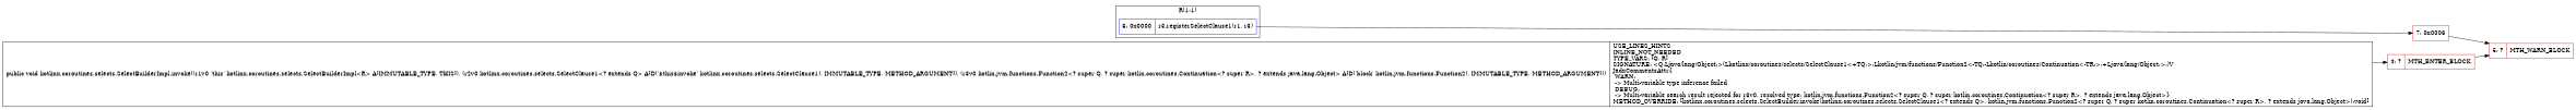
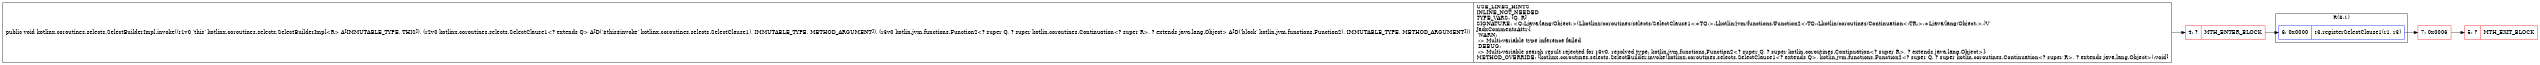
  digraph {
    rankdir=LR
    node [color=red shape=record]
    n1 [color=blue label="{6\:\ 0x0000|r3.registerSelectClause1(r1, r3)\l}"]
    n2 [label="{7\:\ 0x0006}"]
-   n3 [label="{5\:\ ?|MTH_WARN_BLOCK\l}"]
+   n3 [label="{5\:\ ?|MTH_EXIT_BLOCK\l}"]
    n4 [label="{4\:\ ?|MTH_ENTER_BLOCK\l}"]
    n5 [label="{public void kotlinx.coroutines.selects.SelectBuilderImpl.invoke((r1v0 'this' kotlinx.coroutines.selects.SelectBuilderImpl\<R\> A[IMMUTABLE_TYPE, THIS]), (r2v0 kotlinx.coroutines.selects.SelectClause1\<? extends Q\> A[D('$this$invoke' kotlinx.coroutines.selects.SelectClause1), IMMUTABLE_TYPE, METHOD_ARGUMENT]), (r3v0 kotlin.jvm.functions.Function2\<? super Q, ? super kotlin.coroutines.Continuation\<? super R\>, ? extends java.lang.Object\> A[D('block' kotlin.jvm.functions.Function2), IMMUTABLE_TYPE, METHOD_ARGUMENT]))  | USE_LINES_HINTS\lINLINE_NOT_NEEDED\lTYPE_VARS: [Q, R]\lSIGNATURE: \<Q:Ljava\/lang\/Object;\>(Lkotlinx\/coroutines\/selects\/SelectClause1\<+TQ;\>;Lkotlin\/jvm\/functions\/Function2\<\-TQ;\-Lkotlin\/coroutines\/Continuation\<\-TR;\>;+Ljava\/lang\/Object;\>;)V\lJadxCommentsAttr\{\l WARN: \l \-\> Multi\-variable type inference failed\l DEBUG: \l \-\> Multi\-variable search result rejected for r3v0, resolved type: kotlin.jvm.functions.Function2\<? super Q, ? super kotlin.coroutines.Continuation\<? super R\>, ? extends java.lang.Object\>\}\lMETHOD_OVERRIDE: [kotlinx.coroutines.selects.SelectBuilder.invoke(kotlinx.coroutines.selects.SelectClause1\<? extends Q\>, kotlin.jvm.functions.Function2\<? super Q, ? super kotlin.coroutines.Continuation\<? super R\>, ? extends java.lang.Object\>):void]\l}" color=""]
    subgraph cluster_1 {
-     label="R(1:1)"
+     label="R(8:1)"
      n1
    }
    n1 -> n2
    n2 -> n3
-   n4 -> n3
+   n4 -> n1
    n5 -> n4
  }
